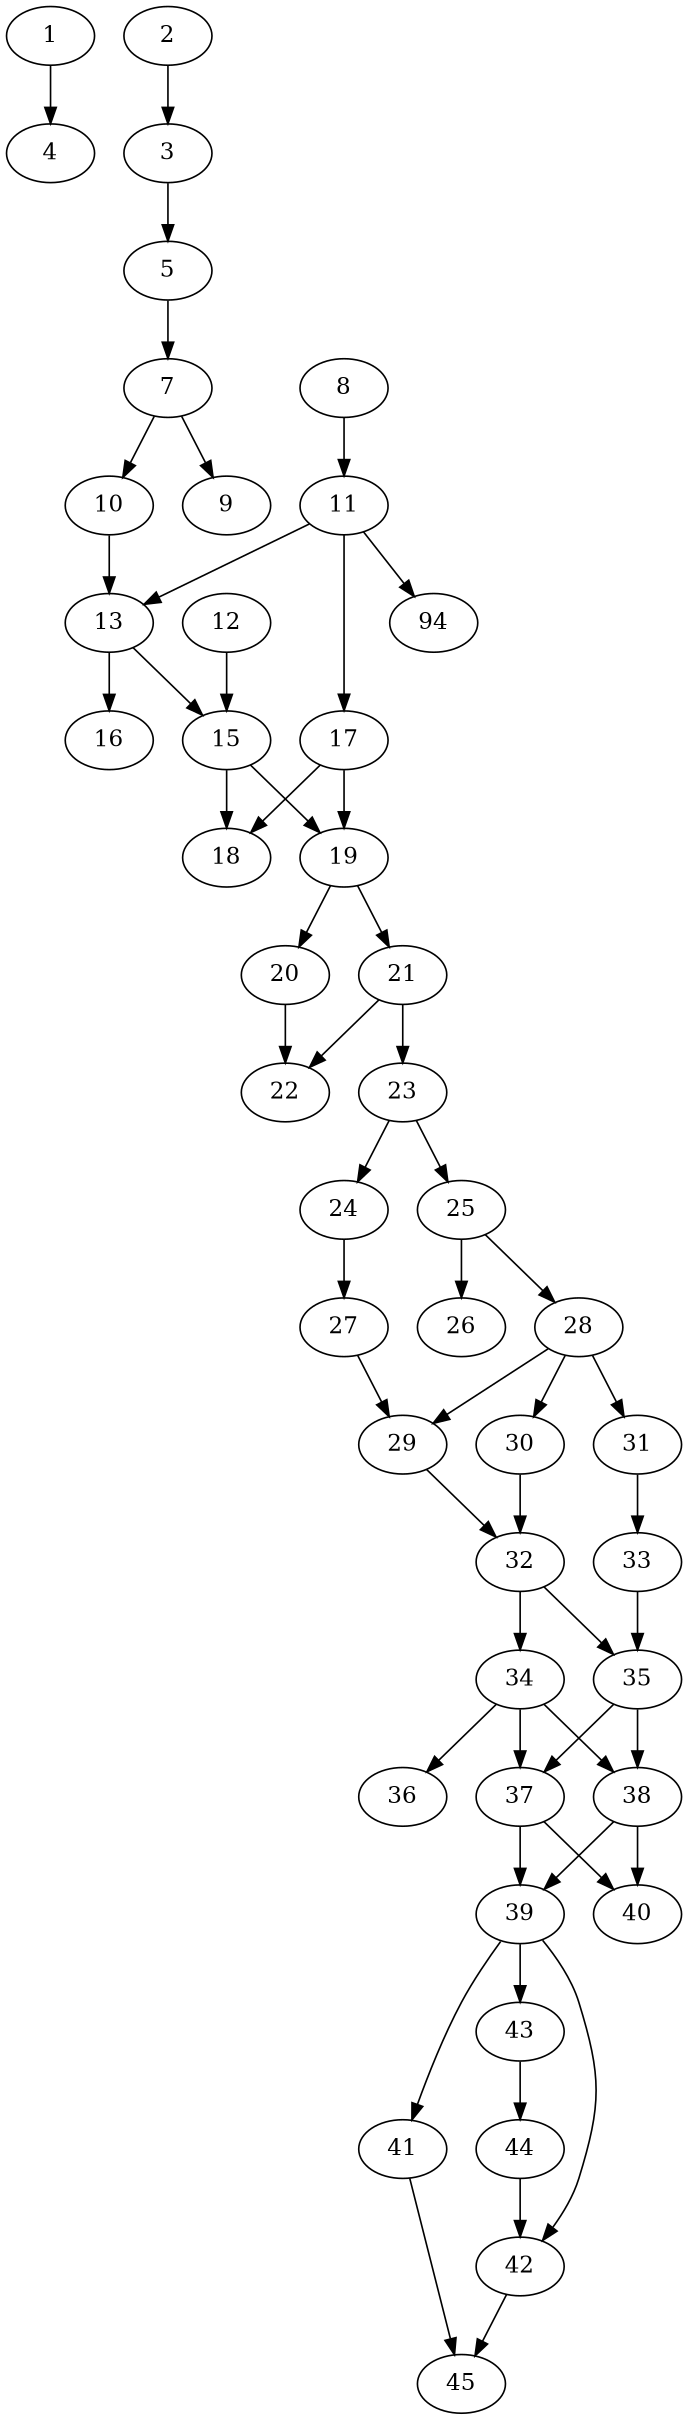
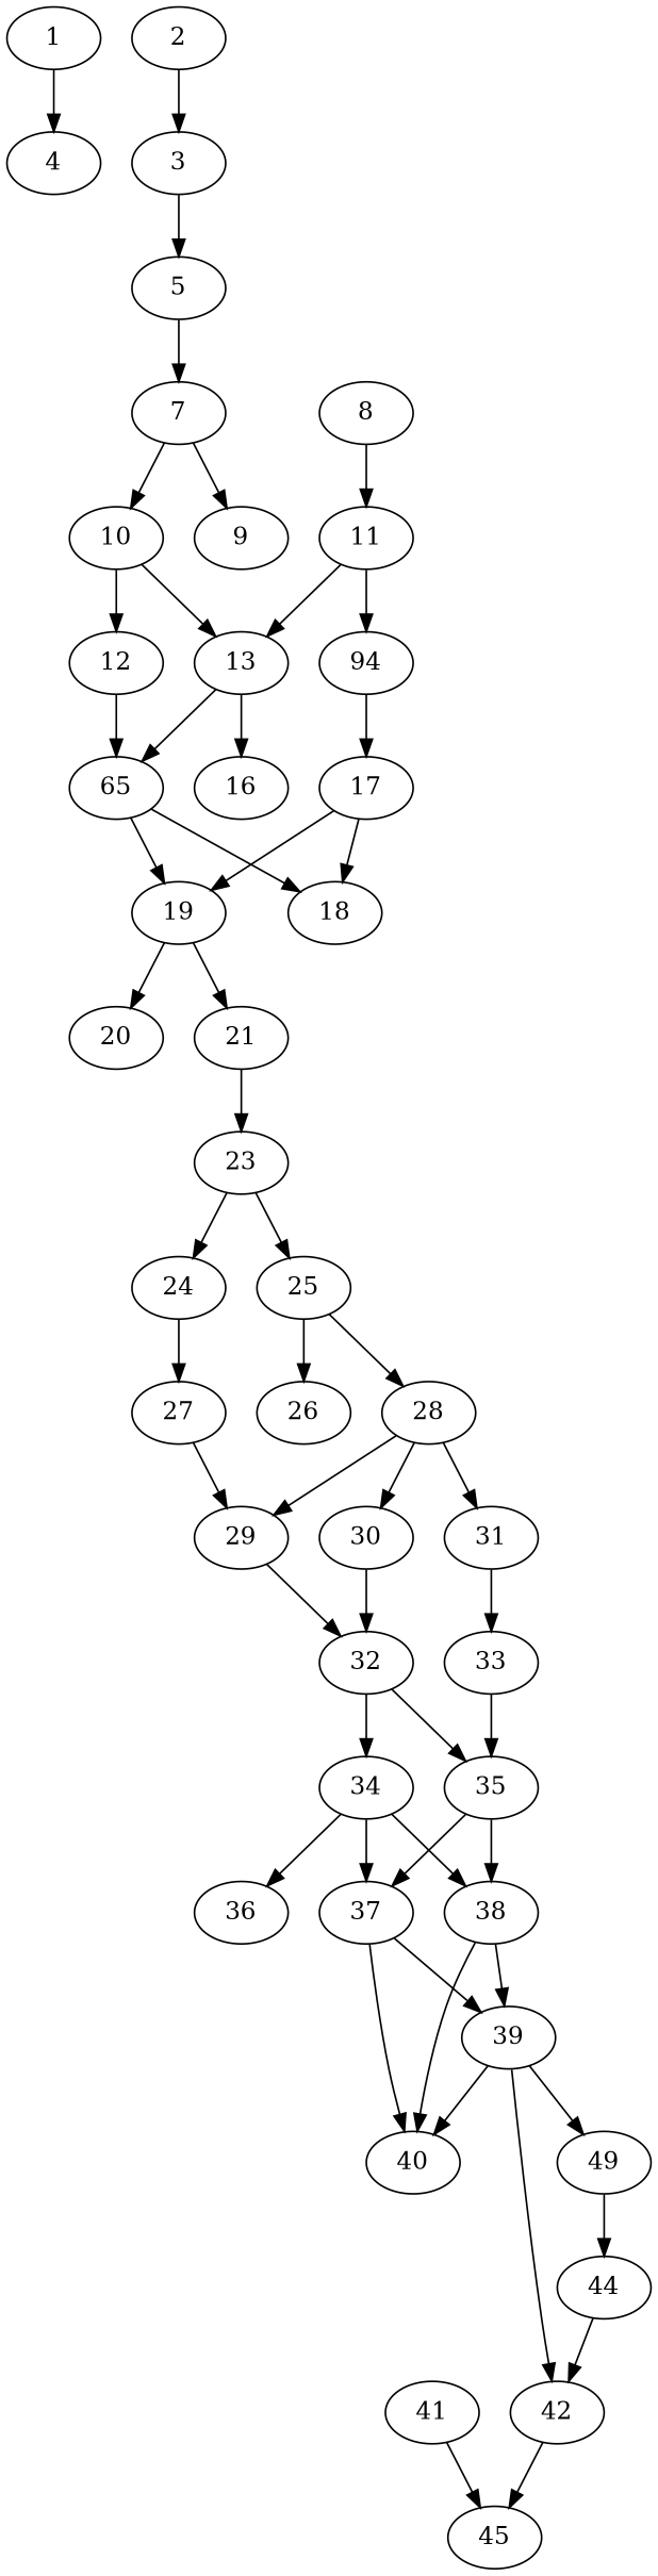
  digraph {
    node [alpha=0.09]
    1 [alpha=0.14 expect_size=42420224]
    4 [expect_size=29591552]
    2 [alpha=0.13 expect_size=21388288]
    3 [alpha=0.03 expect_size=24751104]
    5 [alpha=0.18 expect_size=33713152]
    7 [alpha=0.01 expect_size=40755200]
    9 [alpha=0.08 expect_size=40241152]
    10 [alpha=0.19 expect_size=23120896]
    8 [alpha=0.18 expect_size=16458752]
    11 [expect_size=37779456]
    12 [alpha=0.03 expect_size=24424448]
    13 [alpha=0.00 expect_size=7141376]
    n13 [expect_size=14319616 label=94]
-   15 [alpha=0.03 expect_size=36233216]
+   15 [alpha=0.03 expect_size=36233216 label=65]
    16 [alpha=0.13 expect_size=31690752]
    17 [alpha=0.06 expect_size=20945920]
    18 [expect_size=24192000]
    19 [alpha=0.19 expect_size=20318208]
    20 [alpha=0.19 expect_size=38375424]
    21 [alpha=0.14 expect_size=36270080]
-   22 [alpha=0.16 expect_size=10931200]
    23 [alpha=0.06 expect_size=18306048]
    24 [alpha=0.06 expect_size=18864128]
    25 [alpha=0.19 expect_size=40072192]
    27 [expect_size=30986240]
    26 [alpha=0.07 expect_size=47606784]
    28 [alpha=0.17 expect_size=45229056]
    29 [alpha=0.20 expect_size=18758656]
    30 [alpha=0.10 expect_size=17452032]
    31 [alpha=0.14 expect_size=14373888]
    32 [alpha=0.06 expect_size=46700544]
    33 [alpha=0.19 expect_size=36205568]
    34 [alpha=0.15 expect_size=49584128]
    35 [alpha=0.05 expect_size=16813056]
    36 [alpha=0.06 expect_size=13550592]
    37 [alpha=0.14 expect_size=28934144]
    38 [alpha=0.10 expect_size=51290112]
    39 [alpha=0.12 expect_size=44649472]
    40 [alpha=0.08 expect_size=44011520]
    41 [alpha=0.17 expect_size=20067328]
    42 [expect_size=5355520]
-   43 [alpha=0.06 expect_size=19057664]
+   43 [alpha=0.06 expect_size=19057664 label=49]
    45 [alpha=0.07 expect_size=52102144]
    44 [expect_size=15885312]
    1 -> 4
    2 -> 3
    3 -> 5
    5 -> 7
    7 -> 9
    7 -> 10
+   10 -> 12
    10 -> 13
    8 -> 11
    11 -> 13
    11 -> n13
    12 -> 15
    13 -> 15
    13 -> 16
-   11 -> 17
+   n13 -> 17
    15 -> 18
    15 -> 19
    17 -> 18
    17 -> 19
    19 -> 20
    19 -> 21
-   20 -> 22
-   21 -> 22
    21 -> 23
    23 -> 24
    23 -> 25
    24 -> 27
    25 -> 26
    25 -> 28
    27 -> 29
    28 -> 29
    28 -> 30
    28 -> 31
    29 -> 32
    30 -> 32
    31 -> 33
    32 -> 34
    32 -> 35
    33 -> 35
    34 -> 36
    34 -> 37
    34 -> 38
    35 -> 37
    35 -> 38
    37 -> 39
    37 -> 40
    38 -> 39
    38 -> 40
-   39 -> 41
+   39 -> 40
    39 -> 42
    39 -> 43
    41 -> 45
    42 -> 45
    43 -> 44
    44 -> 42
  }
